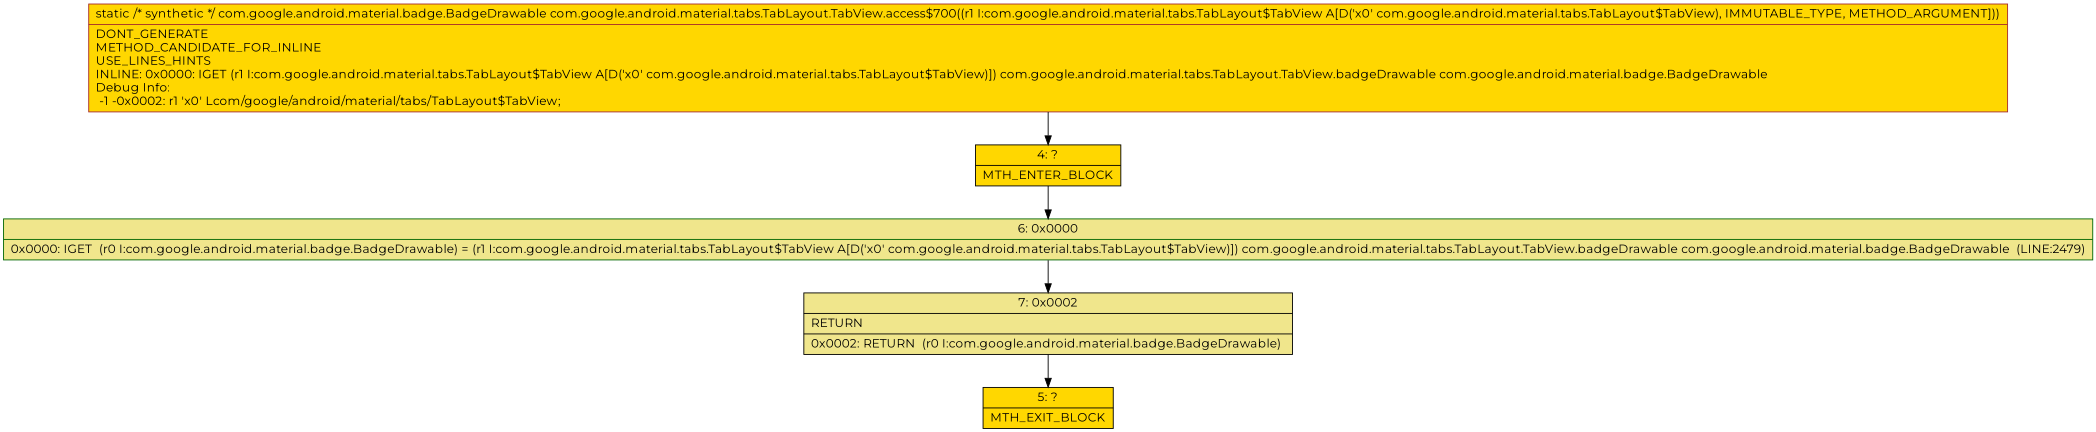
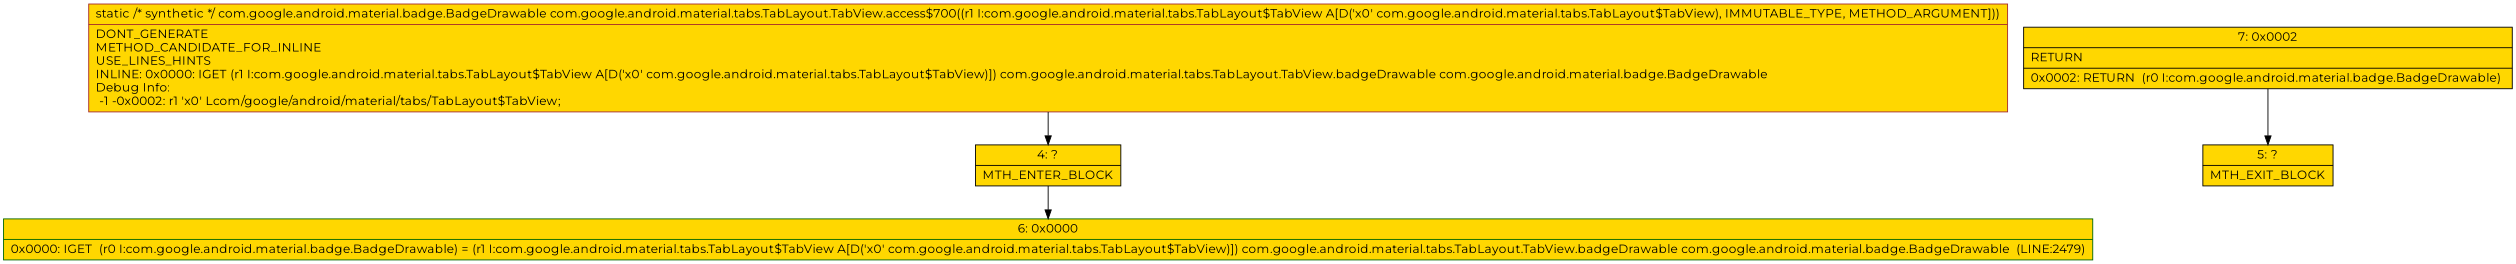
  digraph {
    fontname=Montserrat
    node [color=black fillcolor=gold fontname=Montserrat shape=record style=filled]
    edge [fontname=Montserrat]
    n1 [label="{4\:\ ?|MTH_ENTER_BLOCK\l}"]
-   n2 [color=darkgreen fillcolor=khaki label="{6\:\ 0x0000|0x0000: IGET  (r0 I:com.google.android.material.badge.BadgeDrawable) = (r1 I:com.google.android.material.tabs.TabLayout$TabView A[D('x0' com.google.android.material.tabs.TabLayout$TabView)]) com.google.android.material.tabs.TabLayout.TabView.badgeDrawable com.google.android.material.badge.BadgeDrawable  (LINE:2479)\l}"]
-   n3 [fillcolor=khaki label="{7\:\ 0x0002|RETURN\l|0x0002: RETURN  (r0 I:com.google.android.material.badge.BadgeDrawable) \l}"]
+   n2 [color=darkgreen label="{6\:\ 0x0000|0x0000: IGET  (r0 I:com.google.android.material.badge.BadgeDrawable) = (r1 I:com.google.android.material.tabs.TabLayout$TabView A[D('x0' com.google.android.material.tabs.TabLayout$TabView)]) com.google.android.material.tabs.TabLayout.TabView.badgeDrawable com.google.android.material.badge.BadgeDrawable  (LINE:2479)\l}"]
+   n3 [label="{7\:\ 0x0002|RETURN\l|0x0002: RETURN  (r0 I:com.google.android.material.badge.BadgeDrawable) \l}"]
    n4 [label="{5\:\ ?|MTH_EXIT_BLOCK\l}"]
    n5 [color=brown label="{static \/* synthetic *\/ com.google.android.material.badge.BadgeDrawable com.google.android.material.tabs.TabLayout.TabView.access$700((r1 I:com.google.android.material.tabs.TabLayout$TabView A[D('x0' com.google.android.material.tabs.TabLayout$TabView), IMMUTABLE_TYPE, METHOD_ARGUMENT]))  | DONT_GENERATE\lMETHOD_CANDIDATE_FOR_INLINE\lUSE_LINES_HINTS\lINLINE: 0x0000: IGET  (r1 I:com.google.android.material.tabs.TabLayout$TabView A[D('x0' com.google.android.material.tabs.TabLayout$TabView)]) com.google.android.material.tabs.TabLayout.TabView.badgeDrawable com.google.android.material.badge.BadgeDrawable\lDebug Info:\l  \-1 \-0x0002: r1 'x0' Lcom\/google\/android\/material\/tabs\/TabLayout$TabView;\l}"]
    n1 -> n2
-   n2 -> n3
    n3 -> n4
    n5 -> n1
  }
